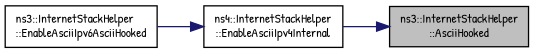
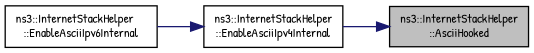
  digraph {
    fontname="Patrick Hand"
    rankdir=RL
    node [color=black fillcolor=white fontname="Patrick Hand" fontsize=10 shape=record style=filled]
    edge [color=midnightblue dir=back fontname="Patrick Hand" fontsize=10 labelfontname=Helvetica labelfontsize=10 style=solid]
    n1 [fillcolor=grey75 fontcolor=black height=0.2 label="ns3::InternetStackHelper\l::AsciiHooked" width=0.4]
-   n2 [height=0.2 label="ns4::InternetStackHelper\l::EnableAsciiIpv4Internal" width=0.4]
-   n3 [height=0.2 label="ns3::InternetStackHelper\l::EnableAsciiIpv6AsciiHooked" width=0.4]
+   n2 [height=0.2 label="ns3::InternetStackHelper\l::EnableAsciiIpv4Internal" width=0.4]
+   n3 [height=0.2 label="ns3::InternetStackHelper\l::EnableAsciiIpv6Internal" width=0.4]
    n1 -> n2
    n2 -> n3
  }
